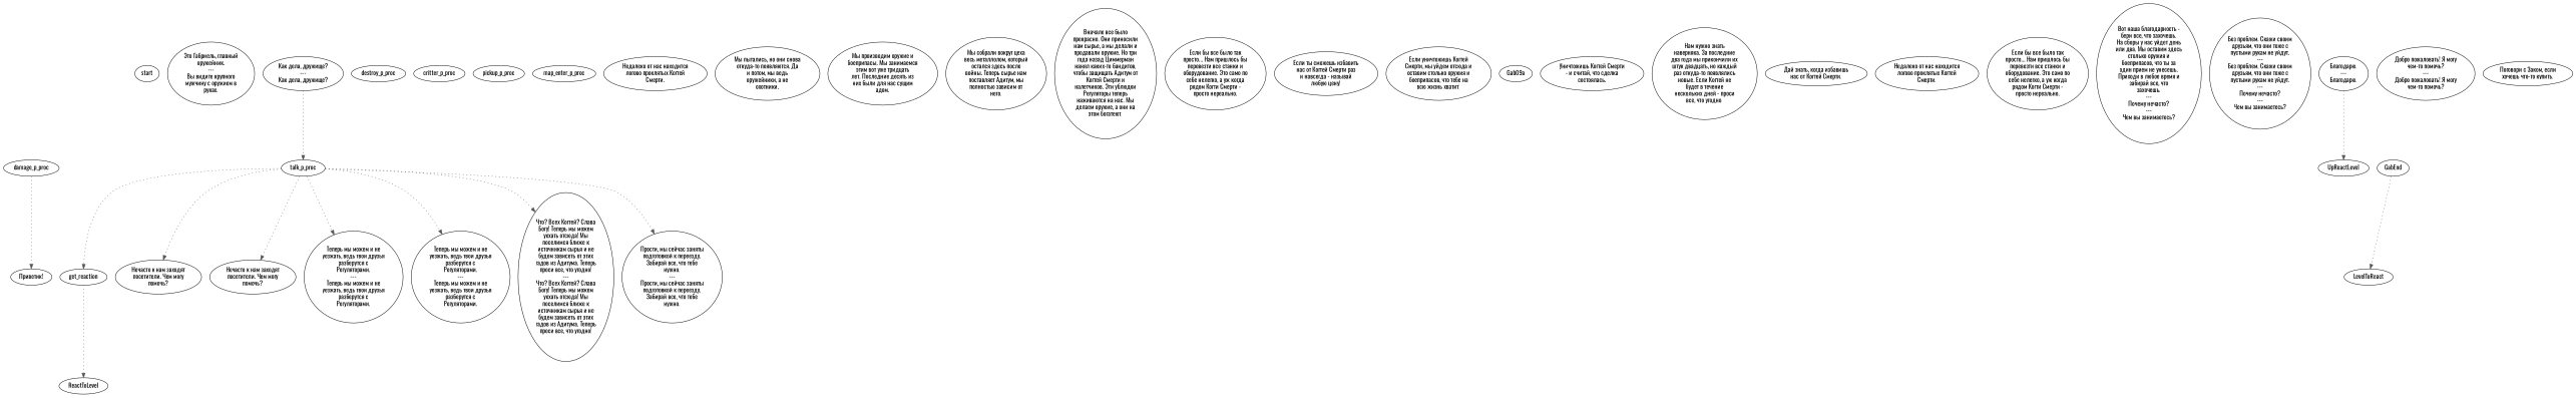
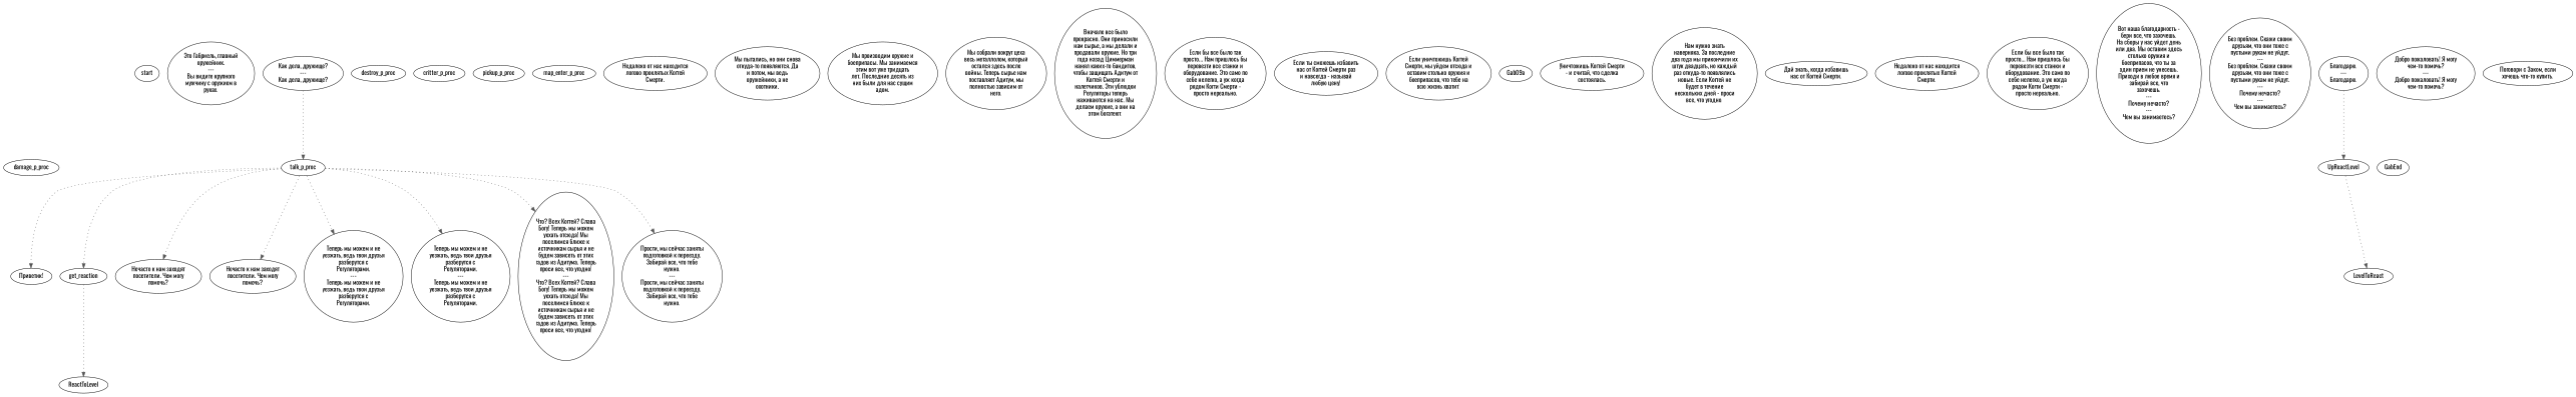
  digraph {
    fontname=Oswald
    node [color="#000000" fillcolor="#FFFFFF" fontname=Oswald style=filled]
    edge [color="#555555" fontname=Oswald style=dotted]
    start
    n2 [label="Это Габриель, главный\nоружейник.\n---\nВы видите крупного\nмужчину с оружием в\nруках."]
    talk_p_proc
    get_reaction
    n5 [label="Нечасто к нам заходят\nпосетители. Чем могу\nпомочь?"]
    n6 [label="Нечасто к нам заходят\nпосетители. Чем могу\nпомочь?"]
    n7 [label="Теперь мы можем и не\nуезжать, ведь твои друзья\nразберутся с\nРегуляторами.\n---\nТеперь мы можем и не\nуезжать, ведь твои друзья\nразберутся с\nРегуляторами."]
    n8 [label="Теперь мы можем и не\nуезжать, ведь твои друзья\nразберутся с\nРегуляторами.\n---\nТеперь мы можем и не\nуезжать, ведь твои друзья\nразберутся с\nРегуляторами."]
    n9 [label="Что? Всех Когтей? Слава\nБогу! Теперь мы можем\nуехать отсюда! Мы\nпоселимся ближе к\nисточникам сырья и не\nбудем зависеть от этих\nгадов из Адитума. Теперь\nпроси все, что угодно!\n---\nЧто? Всех Когтей? Слава\nБогу! Теперь мы можем\nуехать отсюда! Мы\nпоселимся ближе к\nисточникам сырья и не\nбудем зависеть от этих\nгадов из Адитума. Теперь\nпроси все, что угодно!"]
    n10 [label="Прости, мы сейчас заняты\nподготовкой к переезду.\nЗабирай все, что тебе\nнужно.\n---\nПрости, мы сейчас заняты\nподготовкой к переезду.\nЗабирай все, что тебе\nнужно."]
    n11 [label="Приветик!"]
    ReactToLevel
    n13 [label="Как дела, дружище?\n---\nКак дела, дружище?"]
    damage_p_proc
    destroy_p_proc
    critter_p_proc
    pickup_p_proc
    map_enter_p_proc
    n19 [label="Недалеко от нас находится\nлогово проклятых Когтей\nСмерти."]
    n20 [label="Мы пытались, но они снова\nоткуда-то появляются. Да\nи потом, мы ведь\nоружейники, а не\nохотники."]
    n21 [label="Мы производим оружие и\nбоеприпасы. Мы занимаемся\nэтим вот уже тридцать\nлет. Последние десять из\nних были для нас сущим\nадом."]
    n22 [label="Мы собрали вокруг цеха\nвесь металлолом, который\nостался здесь после\nвойны. Теперь сырье нам\nпоставляет Адитум, мы\nполностью зависим от\nнего."]
    n23 [label="Вначале все было\nпрекрасно. Они приносили\nнам сырье, а мы делали и\nпродавали оружие. Но три\nгода назад Циммерман\nнанял каких-то бандитов,\nчтобы защищать Адитум от\nКогтей Смерти и\nналетчиков. Эти ублюдки\nРегуляторы теперь\nнаживаются на нас. Мы\nделаем оружие, а они на\nэтом богатеют."]
    n24 [label="Если бы все было так\nпросто... Нам пришлось бы\nперевезти все станки и\nоборудование. Это само по\nсебе нелегко, а уж когда\nрядом Когти Смерти -\nпросто нереально."]
    n25 [label="Если ты сможешь избавить\nнас от Когтей Смерти раз\nи навсегда - называй\nлюбую цену!"]
    n26 [label="Если уничтожишь Когтей\nСмерти, мы уйдем отсюда и\nоставим столько оружия и\nбоеприпасов, что тебе на\nвсю жизнь хватит!"]
    Gab09a
    n28 [label="Уничтожишь Когтей Смерти\n- и считай, что сделка\nсостоялась."]
    n29 [label="Нам нужно знать\nнаверняка. За последние\nдва года мы прикончили их\nштук двадцать, но каждый\nраз откуда-то появлялись\nновые. Если Когтей не\nбудет в течение\nнескольких дней - проси\nвсе, что угодно."]
    n30 [label="Дай знать, когда избавишь\nнас от Когтей Смерти."]
    n31 [label="Недалеко от нас находится\nлогово проклятых Когтей\nСмерти."]
    n32 [label="Если бы все было так\nпросто... Нам пришлось бы\nперевезти все станки и\nоборудование. Это само по\nсебе нелегко, а уж когда\nрядом Когти Смерти -\nпросто нереально."]
    n33 [label="Вот наша благодарность -\nбери все, что захочешь.\nНа сборы у нас уйдет день\nили два. Мы оставим здесь\nстолько оружия и\nбоеприпасов, что ты за\nодин прием не унесешь.\nПриходи в любое время и\nзабирай все, что\nзахочешь.\n---\nПочему нечасто?\n---\nЧем вы занимаетесь?"]
    n34 [label="Без проблем. Скажи своим\nдрузьям, что они тоже с\nпустыми рукам не уйдут.\n---\nБез проблем. Скажи своим\nдрузьям, что они тоже с\nпустыми рукам не уйдут.\n---\nПочему нечасто?\n---\nЧем вы занимаетесь?"]
    n35 [label="Благодарю.\n---\nБлагодарю."]
    UpReactLevel
    LevelToReact
    n38 [label="Добро пожаловать! Я могу\nчем-то помочь?\n---\nДобро пожаловать! Я могу\nчем-то помочь?"]
    n39 [label="Поговори с Заком, если\nхочешь что-то купить."]
    GabEnd
    talk_p_proc -> get_reaction
    talk_p_proc -> n5
    talk_p_proc -> n6
    talk_p_proc -> n7
    talk_p_proc -> n8
    talk_p_proc -> n9
    talk_p_proc -> n10
-   damage_p_proc -> n11
+   talk_p_proc -> n11
    get_reaction -> ReactToLevel
    n13 -> talk_p_proc
    n35 -> UpReactLevel
-   GabEnd -> LevelToReact
+   UpReactLevel -> LevelToReact
  }
